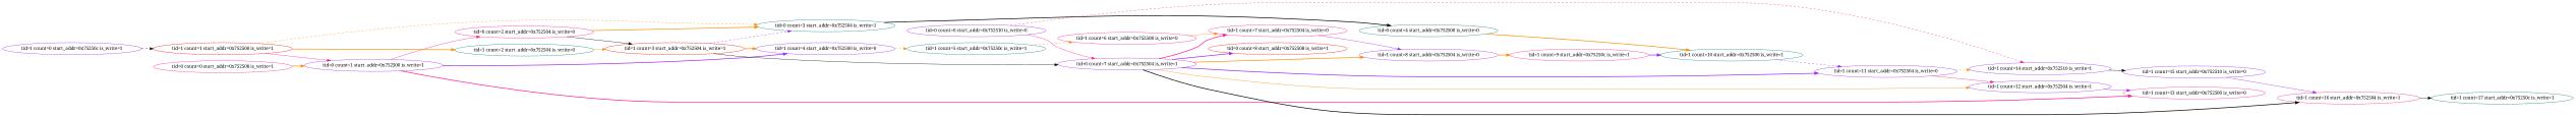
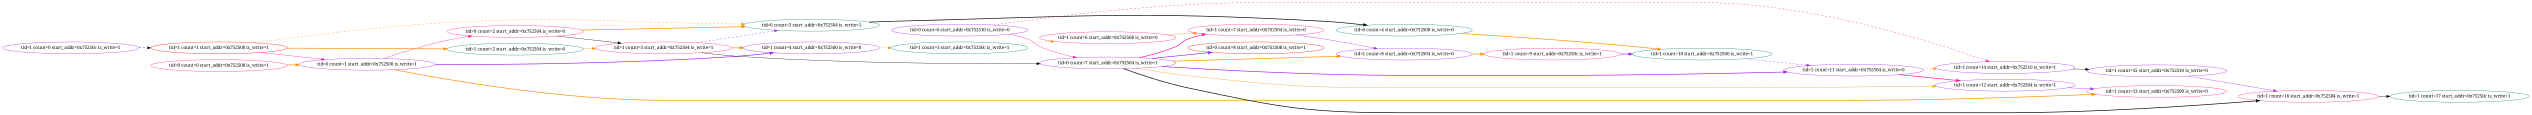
  digraph {
    fontname="Noto Serif"
    rankdir=LR
    node [color=purple count=0 fontname="Noto Serif" is_write=1 start_addr="0x752504" tid=1]
    edge [color=darkorange fontname="Noto Serif" style=bold]
    n1 [color=deeppink label="tid=0 count=0 start_addr=0x752508 is_write=1" start_addr="0x752508" tid=0]
    n2 [count=1 label="tid=0 count=1 start_addr=0x752500 is_write=1" start_addr="0x752500" tid=0]
    n3 [color=deeppink count=2 is_write=0 label="tid=0 count=2 start_addr=0x752504 is_write=0" tid=0]
    n4 [color=teal count=3 label="tid=0 count=3 start_addr=0x752504 is_write=1" tid=0]
    n5 [color=teal count=4 is_write=0 label="tid=0 count=4 start_addr=0x752500 is_write=0" start_addr="0x752500" tid=0]
    n6 [count=6 is_write=0 label="tid=0 count=6 start_addr=0x752510 is_write=0" start_addr="0x752510" tid=0]
    n7 [count=7 label="tid=0 count=7 start_addr=0x752504 is_write=1" tid=0]
    n8 [color=red count=8 label="tid=0 count=8 start_addr=0x752508 is_write=1" start_addr="0x752508" tid=0]
    n9 [label="tid=1 count=0 start_addr=0x75250c is_write=1" start_addr="0x75250c"]
    n10 [color=red count=1 label="tid=1 count=1 start_addr=0x752500 is_write=1" start_addr="0x752500"]
    n11 [color=teal count=2 is_write=0 label="tid=1 count=2 start_addr=0x752504 is_write=0"]
-   n12 [color=red count=3 label="tid=1 count=3 start_addr=0x752504 is_write=1"]
+   n12 [color=deeppink count=3 label="tid=1 count=3 start_addr=0x752504 is_write=1"]
    n13 [count=4 is_write=0 label="tid=1 count=4 start_addr=0x752500 is_write=0" start_addr="0x752500"]
    n14 [color=teal count=5 label="tid=1 count=5 start_addr=0x75250c is_write=1" start_addr="0x75250c"]
    n15 [color=deeppink count=6 is_write=0 label="tid=1 count=6 start_addr=0x752508 is_write=0" start_addr="0x752508"]
    n16 [color=deeppink count=7 is_write=0 label="tid=1 count=7 start_addr=0x752504 is_write=0"]
    n17 [count=8 is_write=0 label="tid=1 count=8 start_addr=0x752504 is_write=0"]
    n18 [color=deeppink count=9 label="tid=1 count=9 start_addr=0x75250c is_write=1" start_addr="0x75250c"]
    n19 [color=teal count=10 label="tid=1 count=10 start_addr=0x752500 is_write=1" start_addr="0x752500"]
    n20 [count=11 is_write=0 label="tid=1 count=11 start_addr=0x752504 is_write=0"]
    n21 [count=12 label="tid=1 count=12 start_addr=0x752504 is_write=1"]
    n22 [color=deeppink count=13 is_write=0 label="tid=1 count=13 start_addr=0x752500 is_write=0" start_addr="0x752500"]
    n23 [count=14 label="tid=1 count=14 start_addr=0x752510 is_write=1" start_addr="0x752510"]
    n24 [count=15 is_write=0 label="tid=1 count=15 start_addr=0x752510 is_write=0" start_addr="0x752510"]
    n25 [color=deeppink count=16 label="tid=1 count=16 start_addr=0x752504 is_write=1"]
    n26 [color=teal count=17 label="tid=1 count=17 start_addr=0x75250c is_write=1" start_addr="0x75250c"]
    subgraph sub_1 {
      n1
      n2
      n3
      n4
      n5
      n6
      n7
      n8
    }
    subgraph sub_2 {
      n9
      n10
      n11
      n12
      n13
      n14
      n15
      n16
      n17
      n18
      n19
      n20
      n21
      n22
      n23
      n24
      n25
      n26
    }
    n1 -> n2
    n2 -> n3 [color=deeppink style=solid]
    n2 -> n13 [color=purple]
-   n2 -> n22 [color=deeppink]
+   n2 -> n22
    n3 -> n4
    n3 -> n12 [color=black style=solid]
    n4 -> n5 [color=black]
    n5 -> n19
    n6 -> n7 [color=deeppink style=solid]
    n6 -> n23 [color=deeppink style=dashed]
    n7 -> n8 [color=purple]
    n7 -> n16 [color=deeppink]
    n7 -> n17
    n7 -> n20 [color=purple]
    n7 -> n21 [style=solid]
    n7 -> n25 [color=black]
    n9 -> n10 [color=black style=dashed]
    n10 -> n2 [color=deeppink style=solid]
    n10 -> n4 [style=dashed]
    n10 -> n11
    n11 -> n12 [style=solid]
    n12 -> n4 [color=purple style=dashed]
    n12 -> n7 [color=black style=solid]
    n12 -> n13
    n13 -> n14 [style=dashed]
    n14 -> n15 [style=dashed]
    n15 -> n16 [style=solid]
    n16 -> n17 [color=purple style=solid]
    n17 -> n18
    n18 -> n19 [color=purple]
    n19 -> n20 [color=purple style=dashed]
-   n20 -> n21 [color=deeppink style=solid]
+   n20 -> n21 [color=deeppink]
    n20 -> n23 [style=dashed]
    n21 -> n22 [color=purple style=solid]
    n23 -> n24 [color=black style=solid]
    n24 -> n25 [color=purple style=solid]
    n25 -> n26 [color=black style=solid]
  }
